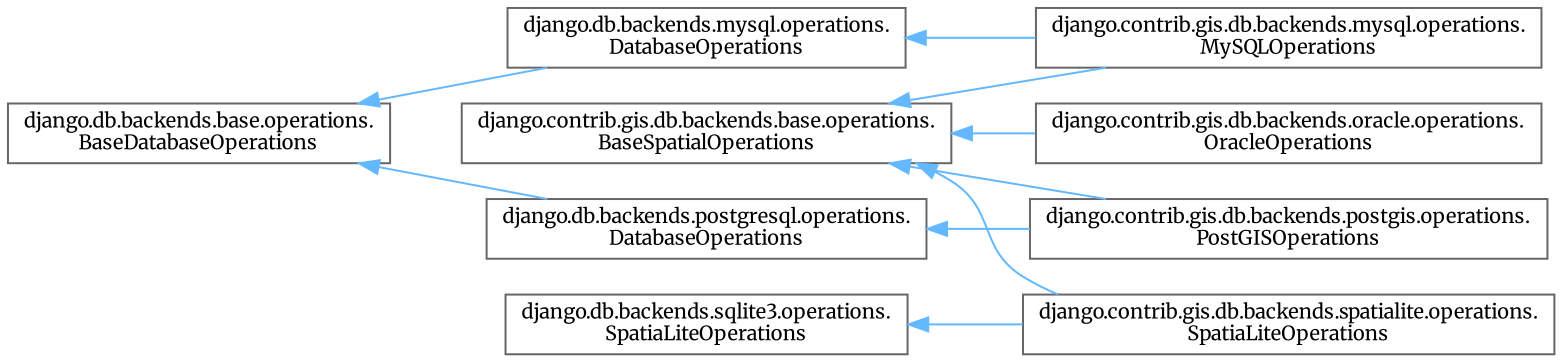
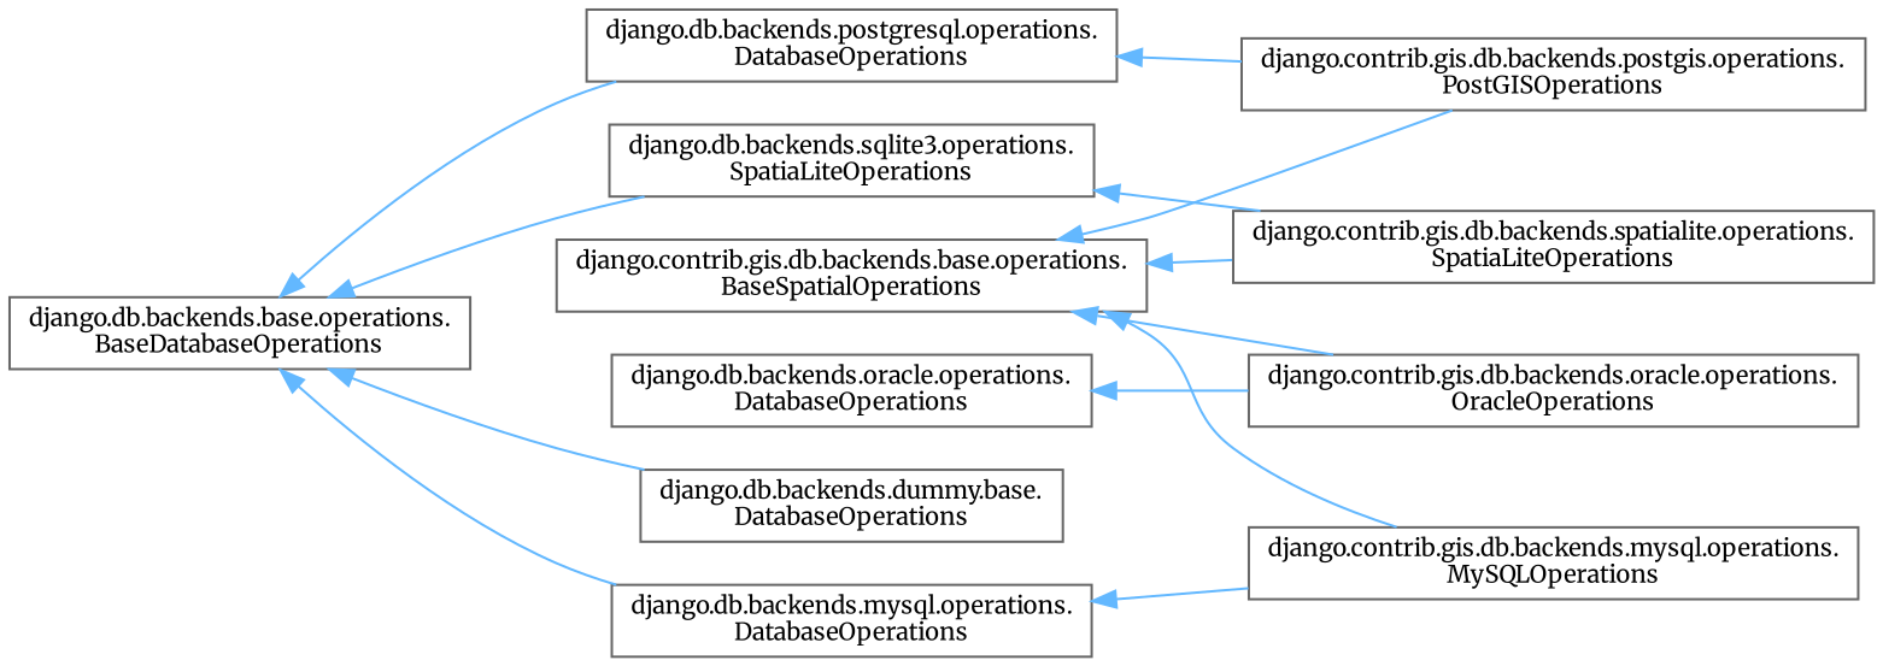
  digraph {
    fontname=Merriweather
    rankdir=LR
    node [color=grey40 fillcolor=white fontname=Merriweather fontsize=10 shape=box style=filled]
    edge [color=steelblue1 dir=back fontname=Merriweather fontsize=10 labelfontname=Helvetica labelfontsize=10 style=solid]
    n1 [height=0.2 label="django.db.backends.base.operations.\lBaseDatabaseOperations" width=0.4]
+   n2 [height=0.2 label="django.db.backends.dummy.base.\lDatabaseOperations" width=0.4]
    n3 [height=0.2 label="django.db.backends.mysql.operations.\lDatabaseOperations" width=0.4]
    n4 [height=0.2 label="django.db.backends.postgresql.operations.\lDatabaseOperations" width=0.4]
    n5 [height=0.2 label="django.db.backends.sqlite3.operations.\lSpatiaLiteOperations" width=0.4]
    n6 [height=0.2 label="django.contrib.gis.db.backends.mysql.operations.\lMySQLOperations" width=0.4]
+   n7 [height=0.2 label="django.db.backends.oracle.operations.\lDatabaseOperations" width=0.4]
    n8 [height=0.2 label="django.contrib.gis.db.backends.oracle.operations.\lOracleOperations" width=0.4]
    n9 [height=0.2 label="django.contrib.gis.db.backends.postgis.operations.\lPostGISOperations" width=0.4]
    n10 [height=0.2 label="django.contrib.gis.db.backends.spatialite.operations.\lSpatiaLiteOperations" width=0.4]
    n11 [height=0.2 label="django.contrib.gis.db.backends.base.operations.\lBaseSpatialOperations" width=0.4]
+   n1 -> n2
    n1 -> n3
    n1 -> n4
+   n1 -> n5
    n3 -> n6
    n4 -> n9
    n5 -> n10
+   n7 -> n8
    n11 -> n6
    n11 -> n8
    n11 -> n9
    n11 -> n10
  }
